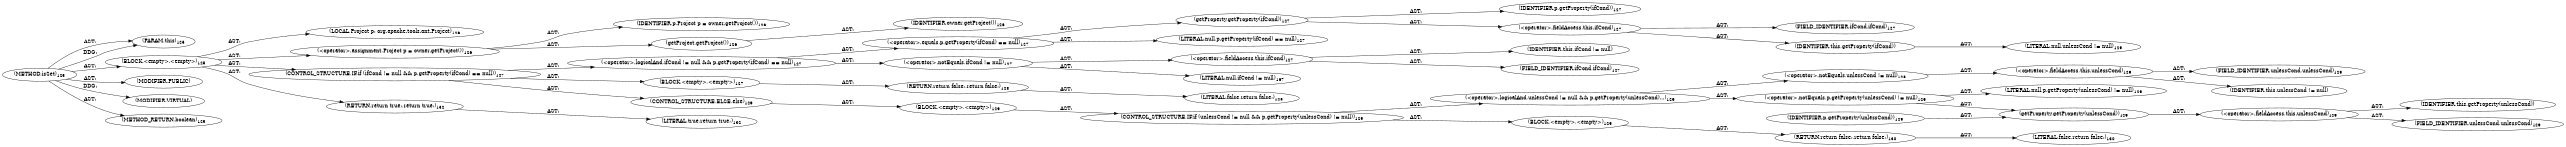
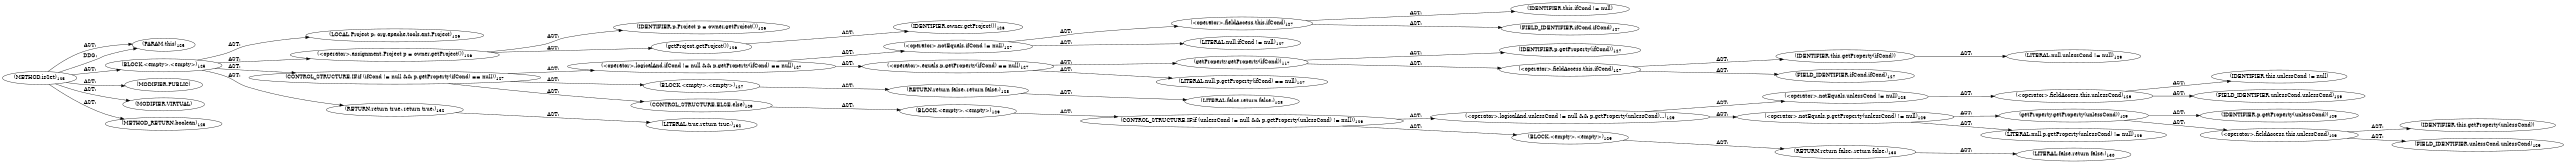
  digraph {
    rankdir=LR
    n1 [label=<(METHOD,isSet)<SUB>125</SUB>>]
    n2 [label=<(PARAM,this)<SUB>125</SUB>>]
    n3 [label=<(BLOCK,&lt;empty&gt;,&lt;empty&gt;)<SUB>125</SUB>>]
    n4 [label=<(MODIFIER,PUBLIC)>]
    n5 [label=<(MODIFIER,VIRTUAL)>]
    n6 [label=<(METHOD_RETURN,boolean)<SUB>125</SUB>>]
    n7 [label=<(LOCAL,Project p: org.apache.tools.ant.Project)<SUB>126</SUB>>]
    n8 [label=<(&lt;operator&gt;.assignment,Project p = owner.getProject())<SUB>126</SUB>>]
    n9 [label=<(CONTROL_STRUCTURE,IF,if (ifCond != null &amp;&amp; p.getProperty(ifCond) == null))<SUB>127</SUB>>]
    n10 [label=<(RETURN,return true;,return true;)<SUB>132</SUB>>]
    n11 [label=<(IDENTIFIER,p,Project p = owner.getProject())<SUB>126</SUB>>]
    n12 [label=<(getProject,getProject())<SUB>126</SUB>>]
    n13 [label=<(&lt;operator&gt;.logicalAnd,ifCond != null &amp;&amp; p.getProperty(ifCond) == null)<SUB>127</SUB>>]
    n14 [label=<(BLOCK,&lt;empty&gt;,&lt;empty&gt;)<SUB>127</SUB>>]
    n15 [label=<(CONTROL_STRUCTURE,ELSE,else)<SUB>129</SUB>>]
    n16 [label=<(LITERAL,true,return true;)<SUB>132</SUB>>]
    n17 [label=<(IDENTIFIER,owner,getProject())<SUB>126</SUB>>]
    n18 [label=<(&lt;operator&gt;.notEquals,ifCond != null)<SUB>127</SUB>>]
    n19 [label=<(&lt;operator&gt;.equals,p.getProperty(ifCond) == null)<SUB>127</SUB>>]
    n20 [label=<(RETURN,return false;,return false;)<SUB>128</SUB>>]
    n21 [label=<(BLOCK,&lt;empty&gt;,&lt;empty&gt;)<SUB>129</SUB>>]
    n22 [label=<(&lt;operator&gt;.fieldAccess,this.ifCond)<SUB>127</SUB>>]
-   n23 [label=<(LITERAL,null,ifCond != null)<SUB>167</SUB>>]
-   n24 [label=<(getProperty,getProperty(ifCond))<SUB>127</SUB>>]
+   n23 [label=<(LITERAL,null,ifCond != null)<SUB>127</SUB>>]
+   n24 [label=<(getProperty,getProperty(ifCond))<SUB>117</SUB>>]
    n25 [label=<(LITERAL,null,p.getProperty(ifCond) == null)<SUB>127</SUB>>]
    n26 [label=<(IDENTIFIER,this,ifCond != null)>]
    n27 [label=<(FIELD_IDENTIFIER,ifCond,ifCond)<SUB>127</SUB>>]
    n28 [label=<(IDENTIFIER,p,getProperty(ifCond))<SUB>127</SUB>>]
    n29 [label=<(&lt;operator&gt;.fieldAccess,this.ifCond)<SUB>127</SUB>>]
    n30 [label=<(IDENTIFIER,this,getProperty(ifCond))>]
    n31 [label=<(FIELD_IDENTIFIER,ifCond,ifCond)<SUB>127</SUB>>]
    n32 [label=<(LITERAL,null,unlessCond != null)<SUB>129</SUB>>]
    n33 [label=<(LITERAL,false,return false;)<SUB>128</SUB>>]
    n34 [label=<(CONTROL_STRUCTURE,IF,if (unlessCond != null &amp;&amp; p.getProperty(unlessCond) != null))<SUB>129</SUB>>]
    n35 [label=<(&lt;operator&gt;.logicalAnd,unlessCond != null &amp;&amp; p.getProperty(unlessCond)...)<SUB>129</SUB>>]
    n36 [label=<(BLOCK,&lt;empty&gt;,&lt;empty&gt;)<SUB>129</SUB>>]
    n37 [label=<(&lt;operator&gt;.notEquals,unlessCond != null)<SUB>128</SUB>>]
    n38 [label=<(&lt;operator&gt;.notEquals,p.getProperty(unlessCond) != null)<SUB>129</SUB>>]
    n39 [label=<(RETURN,return false;,return false;)<SUB>130</SUB>>]
    n40 [label=<(&lt;operator&gt;.fieldAccess,this.unlessCond)<SUB>129</SUB>>]
    n41 [label=<(getProperty,getProperty(unlessCond))<SUB>129</SUB>>]
    n42 [label=<(LITERAL,null,p.getProperty(unlessCond) != null)<SUB>129</SUB>>]
    n43 [label=<(IDENTIFIER,this,unlessCond != null)>]
    n44 [label=<(FIELD_IDENTIFIER,unlessCond,unlessCond)<SUB>129</SUB>>]
    n45 [label=<(IDENTIFIER,p,getProperty(unlessCond))<SUB>129</SUB>>]
    n46 [label=<(&lt;operator&gt;.fieldAccess,this.unlessCond)<SUB>129</SUB>>]
    n47 [label=<(IDENTIFIER,this,getProperty(unlessCond))>]
    n48 [label=<(FIELD_IDENTIFIER,unlessCond,unlessCond)<SUB>129</SUB>>]
    n49 [label=<(LITERAL,false,return false;)<SUB>130</SUB>>]
    n1 -> n2 [label="AST: "]
    n1 -> n2 [label="DDG: "]
    n1 -> n3 [label="AST: "]
    n1 -> n4 [label="AST: "]
-   n1 -> n5 [label="DDG: "]
+   n1 -> n5 [label="AST: "]
    n1 -> n6 [label="AST: "]
    n3 -> n7 [label="AST: "]
    n3 -> n8 [label="AST: "]
    n3 -> n9 [label="AST: "]
    n3 -> n10 [label="AST: "]
    n8 -> n11 [label="AST: "]
    n8 -> n12 [label="AST: "]
    n9 -> n13 [label="AST: "]
    n9 -> n14 [label="AST: "]
    n9 -> n15 [label="AST: "]
    n10 -> n16 [label="AST: "]
    n12 -> n17 [label="AST: "]
    n13 -> n18 [label="AST: "]
    n13 -> n19 [label="AST: "]
    n14 -> n20 [label="AST: "]
    n15 -> n21 [label="AST: "]
    n18 -> n22 [label="AST: "]
    n18 -> n23 [label="AST: "]
    n19 -> n24 [label="AST: "]
    n19 -> n25 [label="AST: "]
    n20 -> n33 [label="AST: "]
    n21 -> n34 [label="AST: "]
    n22 -> n26 [label="AST: "]
    n22 -> n27 [label="AST: "]
    n24 -> n28 [label="AST: "]
    n24 -> n29 [label="AST: "]
    n29 -> n30 [label="AST: "]
    n29 -> n31 [label="AST: "]
    n30 -> n32 [label="AST: "]
    n34 -> n35 [label="AST: "]
    n34 -> n36 [label="AST: "]
    n35 -> n37 [label="AST: "]
    n35 -> n38 [label="AST: "]
    n36 -> n39 [label="AST: "]
    n37 -> n40 [label="AST: "]
    n38 -> n41 [label="AST: "]
    n38 -> n42 [label="AST: "]
    n39 -> n49 [label="AST: "]
    n40 -> n43 [label="AST: "]
    n40 -> n44 [label="AST: "]
-   n45 -> n41 [label="AST: "]
+   n41 -> n45 [label="AST: "]
    n41 -> n46 [label="AST: "]
    n46 -> n47 [label="AST: "]
    n46 -> n48 [label="AST: "]
  }
